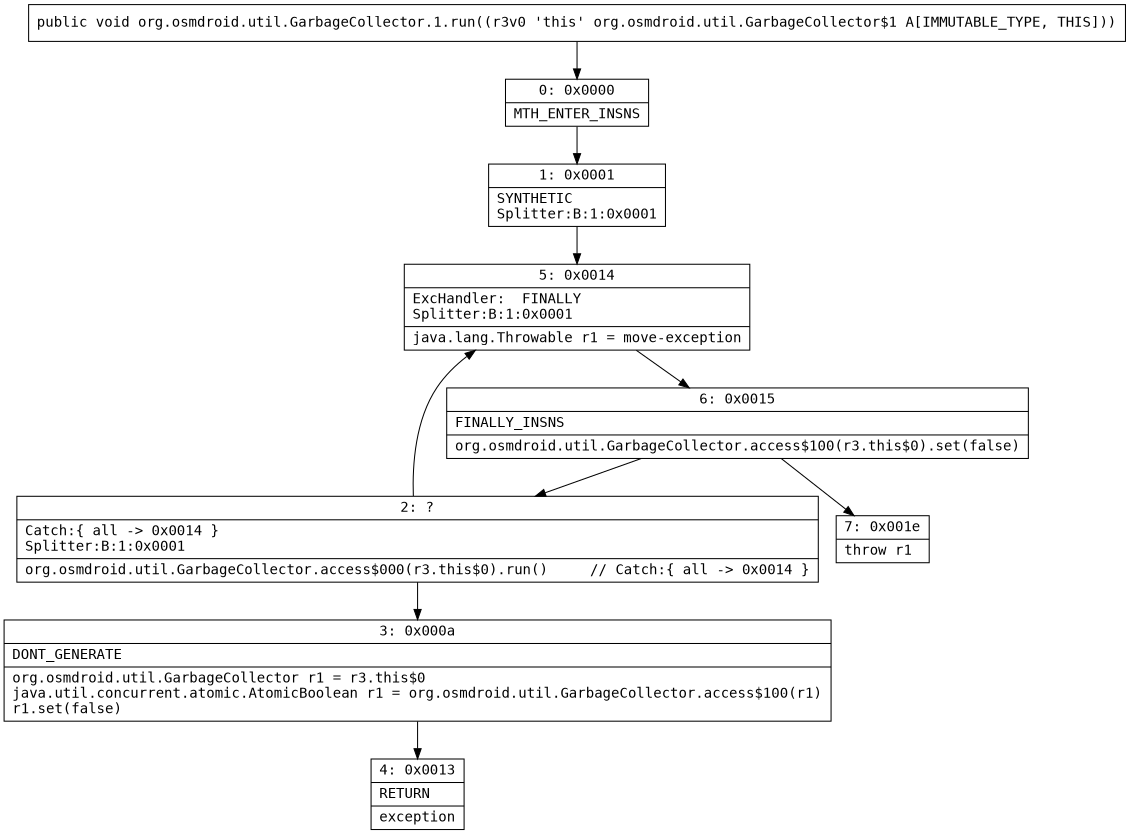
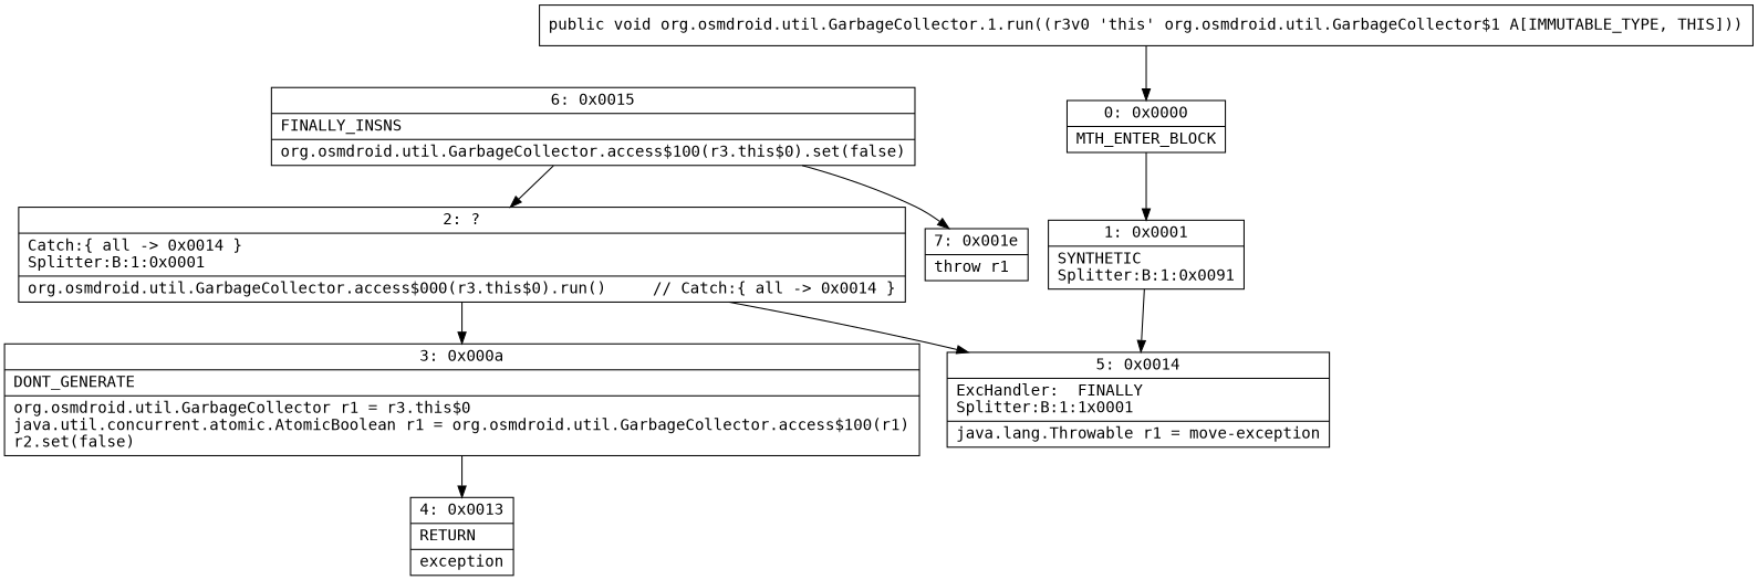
  digraph {
    fontname="DejaVu Sans Mono"
    node [fontname="DejaVu Sans Mono" shape=record]
    edge [fontname="DejaVu Sans Mono"]
-   n1 [label="{0\:\ 0x0000|MTH_ENTER_INSNS\l}"]
-   n2 [label="{1\:\ 0x0001|SYNTHETIC\lSplitter:B:1:0x0001\l}"]
-   n3 [label="{5\:\ 0x0014|ExcHandler:  FINALLY\lSplitter:B:1:0x0001\l|java.lang.Throwable r1 = move\-exception\l}"]
+   n1 [label="{0\:\ 0x0000|MTH_ENTER_BLOCK\l}"]
+   n2 [label="{1\:\ 0x0001|SYNTHETIC\lSplitter:B:1:0x0091\l}"]
+   n3 [label="{5\:\ 0x0014|ExcHandler:  FINALLY\lSplitter:B:1:1x0001\l|java.lang.Throwable r1 = move\-exception\l}"]
    n4 [label="{2\:\ ?|Catch:\{ all \-\> 0x0014 \}\lSplitter:B:1:0x0001\l|org.osmdroid.util.GarbageCollector.access$000(r3.this$0).run()     \/\/ Catch:\{ all \-\> 0x0014 \}\l}"]
-   n5 [label="{3\:\ 0x000a|DONT_GENERATE\l|org.osmdroid.util.GarbageCollector r1 = r3.this$0\ljava.util.concurrent.atomic.AtomicBoolean r1 = org.osmdroid.util.GarbageCollector.access$100(r1)\lr1.set(false)\l}"]
+   n5 [label="{3\:\ 0x000a|DONT_GENERATE\l|org.osmdroid.util.GarbageCollector r1 = r3.this$0\ljava.util.concurrent.atomic.AtomicBoolean r1 = org.osmdroid.util.GarbageCollector.access$100(r1)\lr2.set(false)\l}"]
    n6 [label="{6\:\ 0x0015|FINALLY_INSNS\l|org.osmdroid.util.GarbageCollector.access$100(r3.this$0).set(false)\l}"]
    n7 [label="{4\:\ 0x0013|RETURN\l|exception\l}"]
    n8 [label="{7\:\ 0x001e|throw r1\l}"]
    n9 [label="{public void org.osmdroid.util.GarbageCollector.1.run((r3v0 'this' org.osmdroid.util.GarbageCollector$1 A[IMMUTABLE_TYPE, THIS])) }"]
    n1 -> n2
    n2 -> n3
-   n3 -> n6
    n4 -> n3
    n4 -> n5
    n5 -> n7
    n6 -> n4
    n6 -> n8
    n9 -> n1
  }
